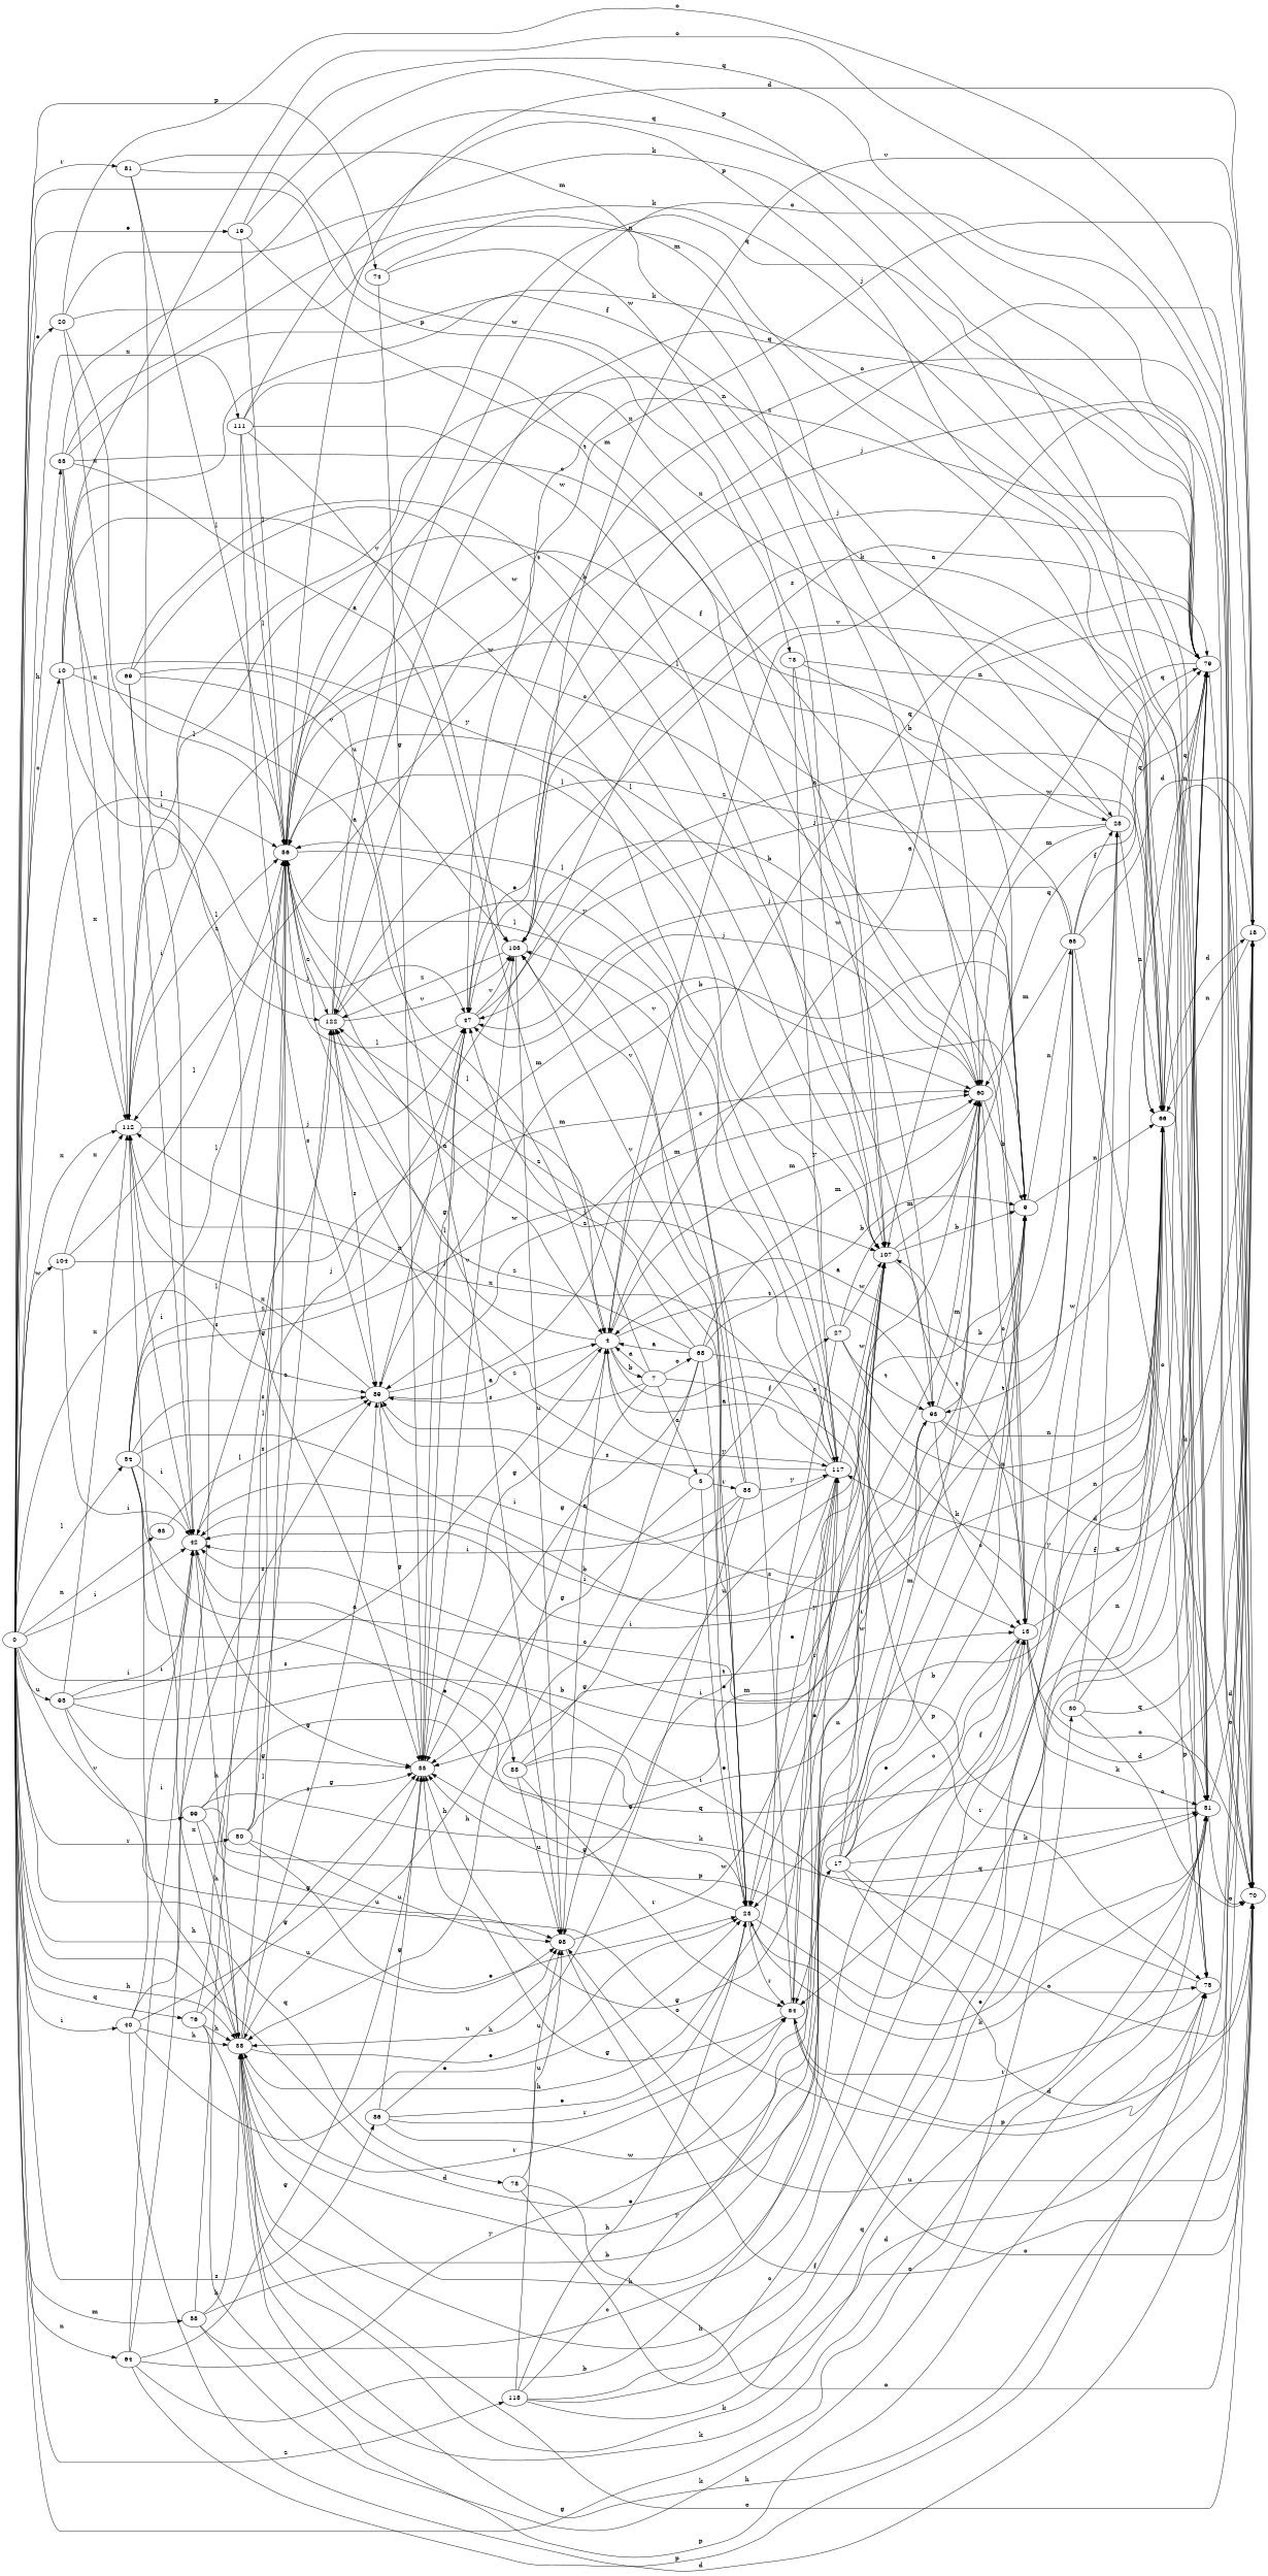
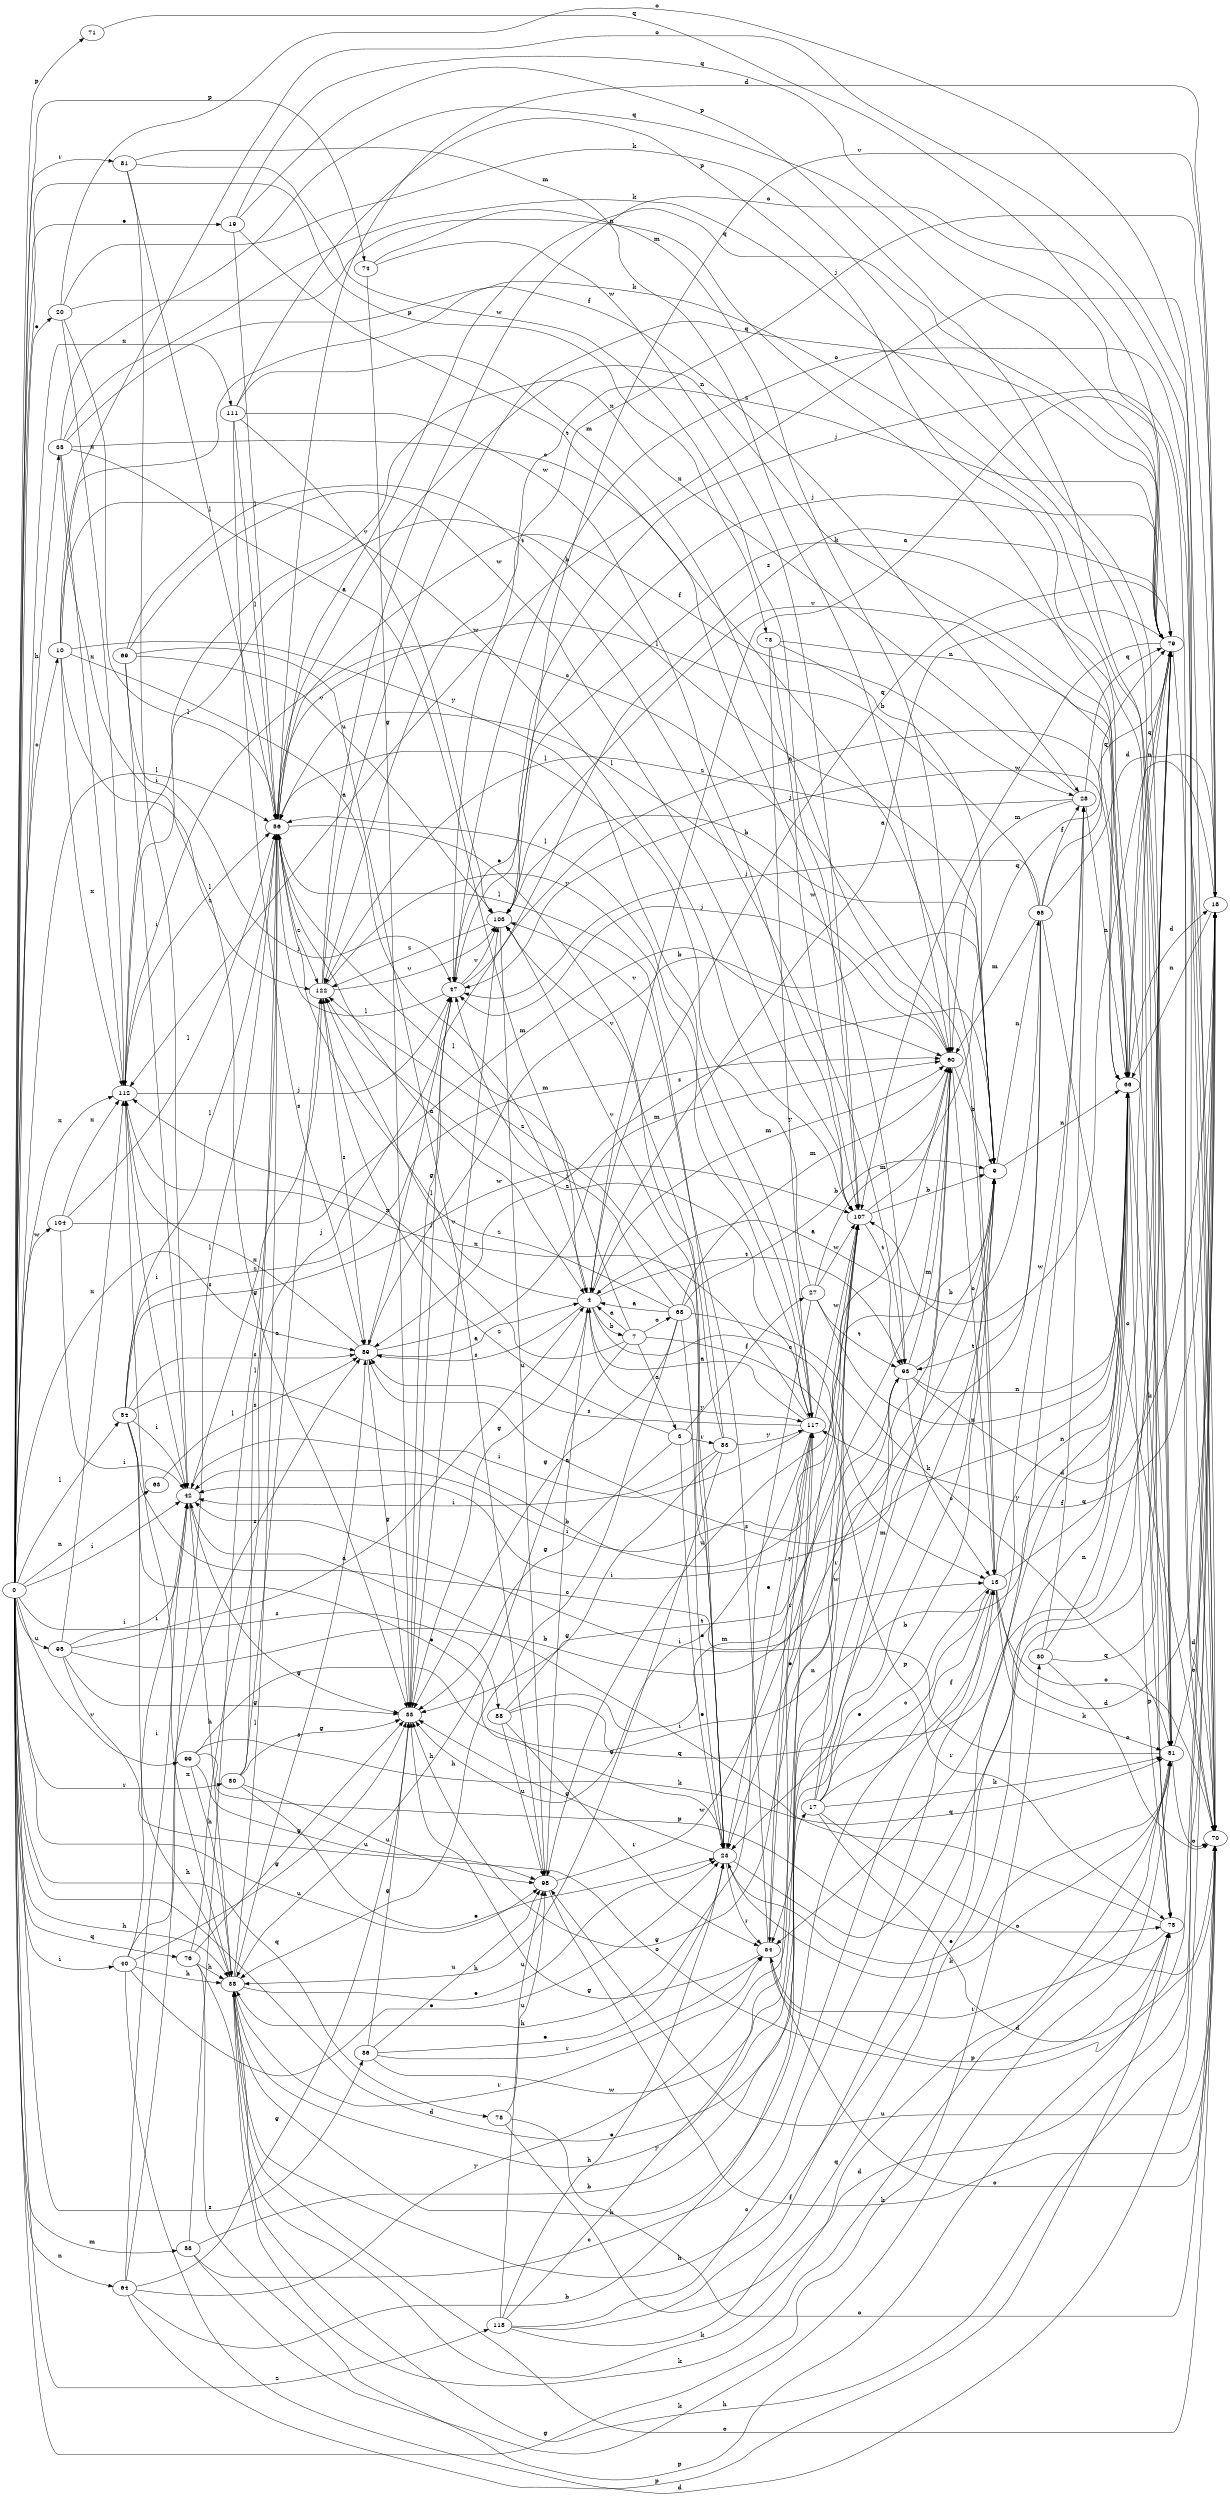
  strict digraph {
    rankdir=LR
    0
    10
    17
    19
    20
    30
    35
    38
    40
    42
    54
    56
    58
    63
    64
+   71
    73
    74
    76
    78
    80
    81
    86
    88
    89
    95
    98
    99
    104
    111
    112
    118
    122
    4
    117
    51
    70
    107
    13
    60
    9
    18
    28
    79
    93
    75
    66
    33
    23
    84
    47
    103
    3
    27
    83
    7
    68
    65
    69
    0 -> 10 [label=c]
    0 -> 17 [label=d]
    0 -> 19 [label=e]
    0 -> 20 [label=e]
    0 -> 30 [label=g]
    0 -> 35 [label=h]
    0 -> 38 [label=h]
    0 -> 40 [label=i]
    0 -> 42 [label=i]
    0 -> 54 [label=l]
    0 -> 56 [label=l]
    0 -> 58 [label=m]
    0 -> 63 [label=n]
    0 -> 64 [label=n]
+   0 -> 71 [label=p]
    0 -> 73 [label=p]
    0 -> 74 [label=p]
    0 -> 76 [label=q]
    0 -> 78 [label=q]
    0 -> 80 [label=r]
    0 -> 81 [label=r]
    0 -> 86 [label=s]
    0 -> 88 [label=s]
    0 -> 89 [label=s]
    0 -> 95 [label=u]
    0 -> 98 [label=u]
    0 -> 99 [label=v]
    0 -> 104 [label=w]
    0 -> 111 [label=x]
    0 -> 112 [label=x]
    0 -> 118 [label=z]
    10 -> 112 [label=x]
    10 -> 122 [label=z]
    10 -> 4 [label=a]
    10 -> 117 [label=y]
    10 -> 51 [label=k]
    10 -> 70 [label=o]
    10 -> 107 [label=w]
    17 -> 51 [label=k]
    17 -> 70 [label=o]
    17 -> 107 [label=w]
    17 -> 13 [label=c]
    17 -> 60 [label=m]
    17 -> 9 [label=b]
    17 -> 18 [label=d]
    17 -> 28 [label=f]
    19 -> 56 [label=l]
    19 -> 79 [label=q]
    19 -> 93 [label=t]
    19 -> 75 [label=p]
    20 -> 56 [label=l]
    20 -> 112 [label=x]
    20 -> 51 [label=k]
    20 -> 70 [label=o]
    20 -> 66 [label=n]
    30 -> 70 [label=o]
    30 -> 28 [label=f]
    30 -> 79 [label=q]
    30 -> 66 [label=n]
    35 -> 112 [label=x]
    35 -> 4 [label=a]
    35 -> 51 [label=k]
    35 -> 13 [label=c]
    35 -> 28 [label=f]
    35 -> 79 [label=q]
    35 -> 33 [label=g]
    38 -> 56 [label=l]
    38 -> 89 [label=s]
    38 -> 112 [label=x]
    38 -> 51 [label=k]
    38 -> 70 [label=o]
    38 -> 23 [label=e]
    38 -> 84 [label=r]
    40 -> 38 [label=h]
    40 -> 42 [label=i]
    40 -> 89 [label=s]
    40 -> 18 [label=d]
    40 -> 33 [label=g]
    40 -> 23 [label=e]
    42 -> 38 [label=h]
    42 -> 122 [label=z]
    42 -> 33 [label=g]
    54 -> 38 [label=h]
    54 -> 42 [label=i]
    54 -> 56 [label=l]
    54 -> 89 [label=s]
    54 -> 107 [label=w]
    54 -> 13 [label=c]
    54 -> 60 [label=m]
    54 -> 9 [label=b]
    54 -> 23 [label=e]
    56 -> 122 [label=z]
    56 -> 4 [label=a]
    56 -> 18 [label=d]
    56 -> 28 [label=f]
    56 -> 79 [label=q]
    56 -> 66 [label=n]
    56 -> 23 [label=e]
-   58 -> 38 [label=h]
    58 -> 56 [label=l]
    58 -> 51 [label=k]
    58 -> 13 [label=c]
    58 -> 9 [label=b]
    63 -> 89 [label=s]
    64 -> 42 [label=i]
    64 -> 56 [label=l]
    64 -> 117 [label=y]
    64 -> 9 [label=b]
    64 -> 75 [label=p]
    64 -> 33 [label=g]
+   71 -> 79 [label=q]
    73 -> 117 [label=y]
    73 -> 107 [label=w]
    73 -> 9 [label=b]
    73 -> 66 [label=n]
    74 -> 107 [label=w]
    74 -> 60 [label=m]
    74 -> 33 [label=g]
    76 -> 38 [label=h]
    76 -> 51 [label=k]
    76 -> 75 [label=p]
    76 -> 33 [label=g]
    76 -> 47 [label=j]
    78 -> 98 [label=u]
    78 -> 70 [label=o]
    78 -> 18 [label=d]
    80 -> 56 [label=l]
    80 -> 98 [label=u]
    80 -> 122 [label=z]
    80 -> 33 [label=g]
    80 -> 23 [label=e]
    81 -> 42 [label=i]
    81 -> 56 [label=l]
    81 -> 107 [label=w]
    81 -> 60 [label=m]
    86 -> 98 [label=u]
    86 -> 107 [label=w]
    86 -> 33 [label=g]
    86 -> 23 [label=e]
    86 -> 84 [label=r]
    88 -> 98 [label=u]
    88 -> 60 [label=m]
    88 -> 93 [label=t]
    88 -> 66 [label=n]
    88 -> 84 [label=r]
    89 -> 112 [label=x]
    89 -> 4 [label=a]
    89 -> 60 [label=m]
    89 -> 9 [label=b]
    89 -> 33 [label=g]
    95 -> 42 [label=i]
    95 -> 112 [label=x]
    95 -> 4 [label=a]
    95 -> 70 [label=o]
    95 -> 9 [label=b]
    95 -> 33 [label=g]
    98 -> 4 [label=a]
-   98 -> 70 [label=o]
+   98 -> 70 [label=k]
    98 -> 107 [label=w]
    99 -> 38 [label=h]
    99 -> 98 [label=u]
    99 -> 51 [label=k]
    99 -> 79 [label=q]
    99 -> 75 [label=p]
    104 -> 42 [label=i]
    104 -> 56 [label=l]
    104 -> 112 [label=x]
    104 -> 60 [label=m]
    111 -> 56 [label=l]
    111 -> 89 [label=s]
    111 -> 107 [label=w]
    111 -> 60 [label=m]
    111 -> 75 [label=p]
    111 -> 103 [label=v]
    112 -> 42 [label=i]
    112 -> 56 [label=l]
    112 -> 13 [label=c]
    112 -> 9 [label=b]
    112 -> 47 [label=j]
    118 -> 98 [label=u]
    118 -> 117 [label=y]
    118 -> 13 [label=c]
    118 -> 28 [label=f]
    118 -> 79 [label=q]
    118 -> 23 [label=e]
    122 -> 89 [label=s]
    122 -> 117 [label=y]
    122 -> 70 [label=o]
    122 -> 79 [label=q]
    122 -> 103 [label=v]
    4 -> 56 [label=l]
    4 -> 89 [label=s]
    4 -> 117 [label=y]
    4 -> 13 [label=c]
    4 -> 60 [label=m]
    4 -> 79 [label=q]
    4 -> 93 [label=t]
    4 -> 33 [label=g]
    4 -> 7 [label=b]
    117 -> 42 [label=i]
    117 -> 56 [label=l]
    117 -> 89 [label=s]
    117 -> 112 [label=x]
    117 -> 122 [label=z]
    117 -> 4 [label=a]
    117 -> 107 [label=w]
    117 -> 33 [label=g]
    117 -> 23 [label=e]
    117 -> 84 [label=r]
    51 -> 42 [label=i]
    51 -> 70 [label=o]
    51 -> 18 [label=d]
    51 -> 23 [label=e]
    70 -> 98 [label=u]
    70 -> 4 [label=a]
    70 -> 47 [label=j]
    107 -> 98 [label=u]
    107 -> 9 [label=b]
    107 -> 79 [label=q]
-   107 -> 13 [label=t]
+   107 -> 93 [label=t]
    107 -> 23 [label=e]
    13 -> 38 [label=h]
    13 -> 51 [label=k]
    13 -> 70 [label=o]
    13 -> 18 [label=d]
    13 -> 79 [label=q]
    13 -> 66 [label=n]
    13 -> 23 [label=e]
    60 -> 38 [label=h]
    60 -> 42 [label=i]
    60 -> 56 [label=l]
    60 -> 13 [label=c]
    60 -> 9 [label=b]
    60 -> 47 [label=j]
    9 -> 89 [label=s]
    9 -> 66 [label=n]
    9 -> 65 [label=n]
    18 -> 38 [label=h]
    18 -> 112 [label=x]
    18 -> 117 [label=y]
    18 -> 107 [label=w]
    18 -> 66 [label=n]
    18 -> 47 [label=j]
    18 -> 103 [label=v]
    28 -> 112 [label=x]
    28 -> 122 [label=z]
    28 -> 60 [label=m]
    28 -> 79 [label=q]
    28 -> 66 [label=n]
    79 -> 89 [label=s]
    79 -> 122 [label=z]
    79 -> 4 [label=a]
    79 -> 70 [label=o]
    79 -> 107 [label=w]
    79 -> 66 [label=n]
    79 -> 47 [label=j]
    93 -> 13 [label=c]
    93 -> 60 [label=m]
    93 -> 9 [label=b]
    93 -> 18 [label=d]
    93 -> 66 [label=n]
    93 -> 33 [label=g]
    93 -> 84 [label=r]
    75 -> 42 [label=i]
    75 -> 84 [label=r]
    66 -> 38 [label=h]
    66 -> 89 [label=s]
    66 -> 51 [label=k]
    66 -> 18 [label=d]
    66 -> 79 [label=q]
    66 -> 75 [label=p]
    66 -> 84 [label=r]
    66 -> 47 [label=j]
    66 -> 103 [label=v]
    33 -> 47 [label=j]
    33 -> 103 [label=v]
    23 -> 122 [label=z]
    23 -> 51 [label=k]
    23 -> 79 [label=q]
    23 -> 33 [label=g]
    23 -> 84 [label=r]
    23 -> 103 [label=v]
    84 -> 117 [label=y]
    84 -> 70 [label=o]
    84 -> 75 [label=p]
    84 -> 33 [label=g]
    84 -> 103 [label=v]
    47 -> 56 [label=l]
    47 -> 70 [label=o]
    47 -> 66 [label=n]
    47 -> 33 [label=g]
    47 -> 103 [label=v]
    103 -> 98 [label=u]
    103 -> 122 [label=z]
    103 -> 51 [label=k]
    103 -> 9 [label=b]
    3 -> 122 [label=z]
    3 -> 33 [label=g]
    3 -> 23 [label=e]
    3 -> 27 [label=f]
    3 -> 83 [label=r]
    27 -> 38 [label=h]
    27 -> 56 [label=l]
    27 -> 107 [label=w]
    27 -> 60 [label=m]
    27 -> 93 [label=t]
    27 -> 66 [label=n]
    83 -> 38 [label=h]
    83 -> 42 [label=i]
    83 -> 56 [label=l]
    83 -> 117 [label=y]
    83 -> 33 [label=g]
    83 -> 103 [label=v]
    7 -> 38 [label=h]
    7 -> 56 [label=l]
    7 -> 112 [label=x]
    7 -> 4 [label=a]
    7 -> 75 [label=p]
    7 -> 3 [label=a]
    7 -> 68 [label=o]
    68 -> 38 [label=h]
    68 -> 122 [label=z]
    68 -> 4 [label=a]
    68 -> 51 [label=k]
    68 -> 60 [label=m]
    68 -> 9 [label=b]
    68 -> 33 [label=g]
    68 -> 23 [label=e]
    68 -> 47 [label=j]
    65 -> 42 [label=i]
    65 -> 56 [label=l]
    65 -> 4 [label=a]
    65 -> 70 [label=o]
    65 -> 60 [label=m]
    65 -> 18 [label=d]
    65 -> 28 [label=f]
    65 -> 79 [label=q]
    65 -> 93 [label=t]
    65 -> 47 [label=j]
    69 -> 42 [label=i]
    69 -> 98 [label=u]
    69 -> 107 [label=w]
    69 -> 93 [label=t]
    69 -> 47 [label=j]
    69 -> 103 [label=v]
  }
